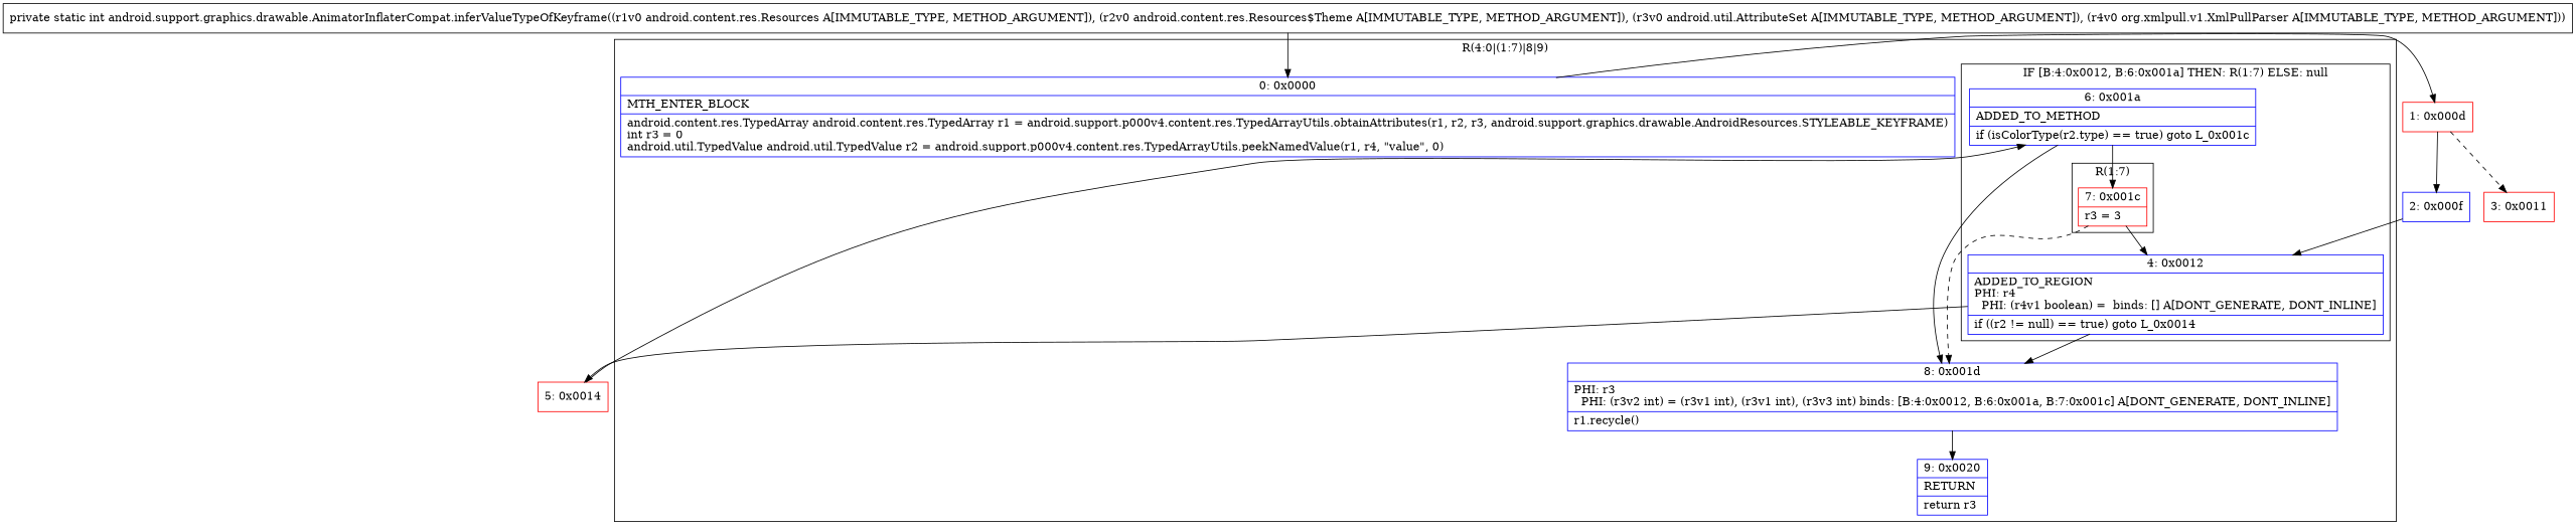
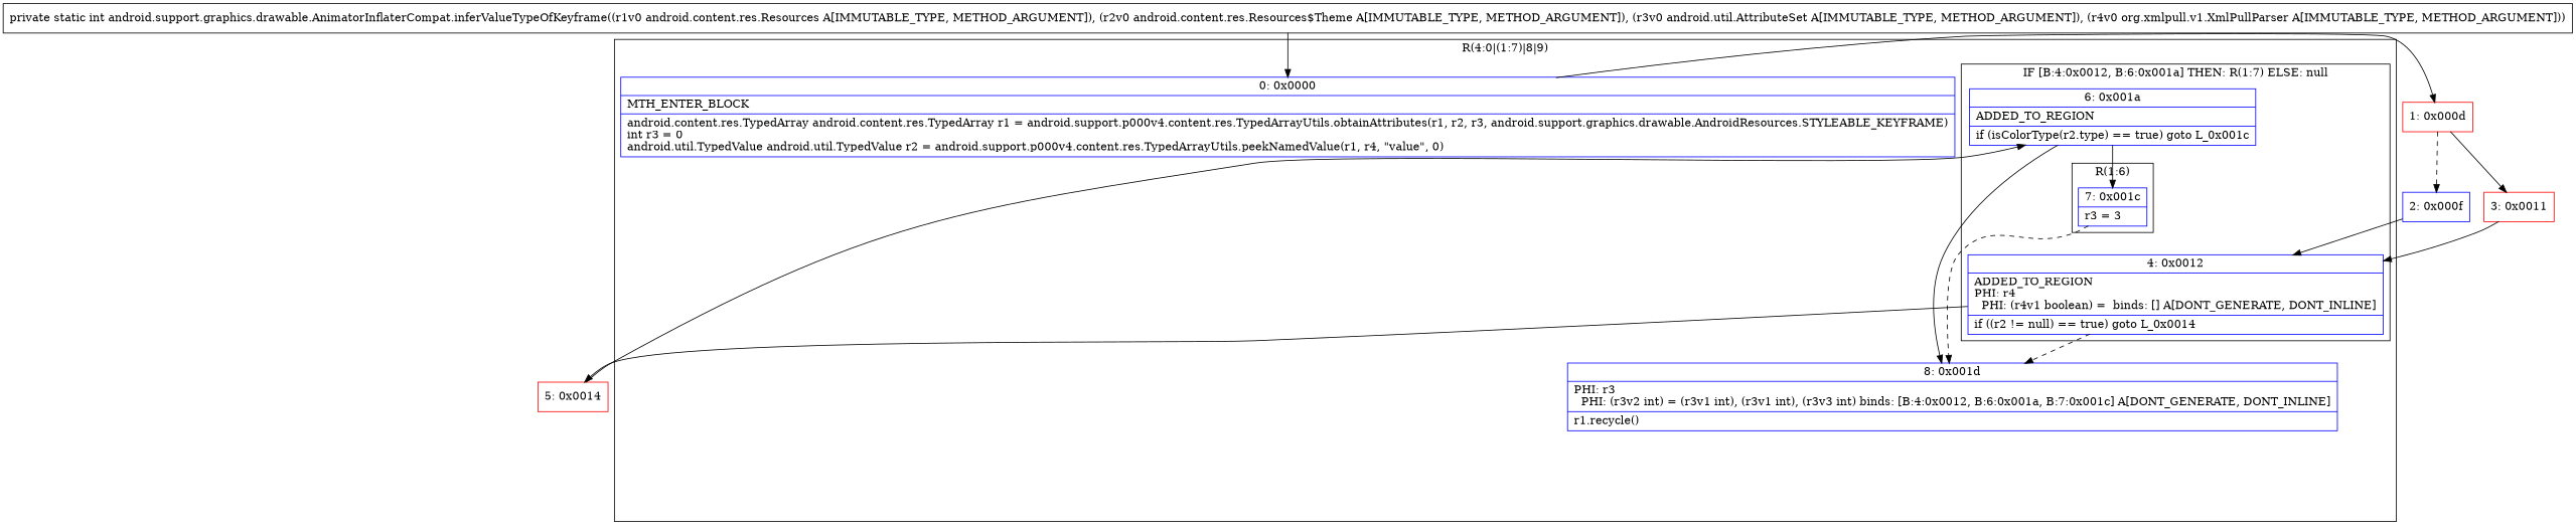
  digraph {
    node [color=blue shape=record]
-   n1 [color=red label="{7\:\ 0x001c|r3 = 3\l}"]
+   n1 [label="{7\:\ 0x001c|r3 = 3\l}"]
    n2 [label="{4\:\ 0x0012|ADDED_TO_REGION\lPHI: r4 \l  PHI: (r4v1 boolean) =  binds: [] A[DONT_GENERATE, DONT_INLINE]\l|if ((r2 != null) == true) goto L_0x0014\l}"]
-   n3 [label="{6\:\ 0x001a|ADDED_TO_METHOD\l|if (isColorType(r2.type) == true) goto L_0x001c\l}"]
+   n3 [label="{6\:\ 0x001a|ADDED_TO_REGION\l|if (isColorType(r2.type) == true) goto L_0x001c\l}"]
    n4 [label="{0\:\ 0x0000|MTH_ENTER_BLOCK\l|android.content.res.TypedArray android.content.res.TypedArray r1 = android.support.p000v4.content.res.TypedArrayUtils.obtainAttributes(r1, r2, r3, android.support.graphics.drawable.AndroidResources.STYLEABLE_KEYFRAME)\lint r3 = 0\landroid.util.TypedValue android.util.TypedValue r2 = android.support.p000v4.content.res.TypedArrayUtils.peekNamedValue(r1, r4, \"value\", 0)\l}"]
    n5 [label="{8\:\ 0x001d|PHI: r3 \l  PHI: (r3v2 int) = (r3v1 int), (r3v1 int), (r3v3 int) binds: [B:4:0x0012, B:6:0x001a, B:7:0x001c] A[DONT_GENERATE, DONT_INLINE]\l|r1.recycle()\l}"]
-   n6 [label="{9\:\ 0x0020|RETURN\l|return r3\l}"]
    n7 [color=red label="{5\:\ 0x0014}"]
    n8 [color=red label="{1\:\ 0x000d}"]
    n9 [label="{2\:\ 0x000f}"]
    n10 [color=red label="{3\:\ 0x0011}"]
    n11 [label="{private static int android.support.graphics.drawable.AnimatorInflaterCompat.inferValueTypeOfKeyframe((r1v0 android.content.res.Resources A[IMMUTABLE_TYPE, METHOD_ARGUMENT]), (r2v0 android.content.res.Resources$Theme A[IMMUTABLE_TYPE, METHOD_ARGUMENT]), (r3v0 android.util.AttributeSet A[IMMUTABLE_TYPE, METHOD_ARGUMENT]), (r4v0 org.xmlpull.v1.XmlPullParser A[IMMUTABLE_TYPE, METHOD_ARGUMENT])) }" color=""]
    subgraph cluster_1 {
      label="R(4:0|(1:7)|8|9)"
      n4
      n5
-     n6
      subgraph cluster_2 {
        label="IF [B:4:0x0012, B:6:0x001a] THEN: R(1:7) ELSE: null"
        n2
        n3
        subgraph cluster_3 {
-         label="R(1:7)"
+         label="R(1:6)"
          n1
        }
      }
    }
    n1 -> n5 [style=dashed]
-   n2 -> n5 [style=solid]
+   n2 -> n5 [style=dashed]
    n2 -> n7
    n3 -> n1
    n3 -> n5 [style=solid]
    n4 -> n8
-   n5 -> n6
    n7 -> n3
-   n8 -> n9
-   n8 -> n10 [style=dashed]
+   n8 -> n9 [style=dashed]
+   n8 -> n10
    n9 -> n2
-   n1 -> n2
+   n10 -> n2
    n11 -> n4
  }
